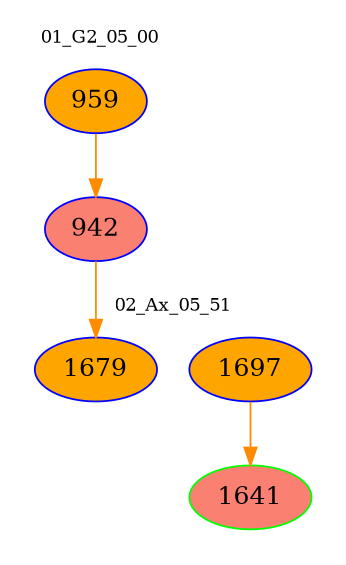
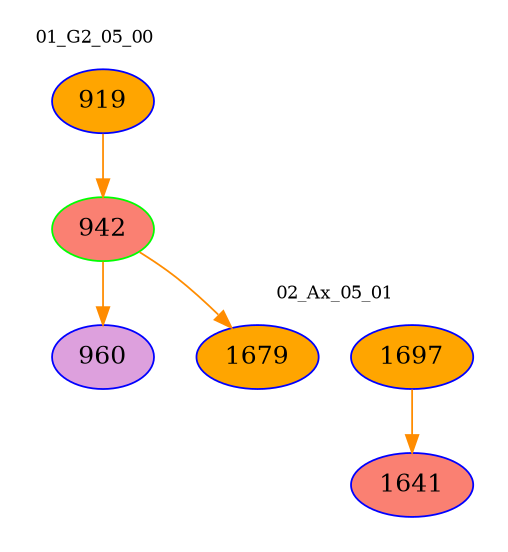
  digraph {
    node [color=blue fillcolor=orange style=filled]
    edge [color=darkorange]
    n1 [label=1697]
-   n2 [color=green fillcolor=salmon label=1641]
+   n2 [fillcolor=salmon label=1641]
    n3 [label=1679]
-   n4 [label=959]
-   n5 [fillcolor=salmon label=942]
+   n4 [label=919]
+   n5 [color=green fillcolor=salmon label=942]
+   n6 [fillcolor=plum label=960]
    subgraph cluster_1 {
      color=white
      fontsize=10
-     label="02_Ax_05_51"
+     label="02_Ax_05_01"
      n1
      n2
      n3
    }
    subgraph cluster_2 {
      color=white
      fontsize=10
      label="01_G2_05_00"
      n4
      n5
+     n6
    }
    n1 -> n2
    n4 -> n5
    n5 -> n3
+   n5 -> n6
  }
